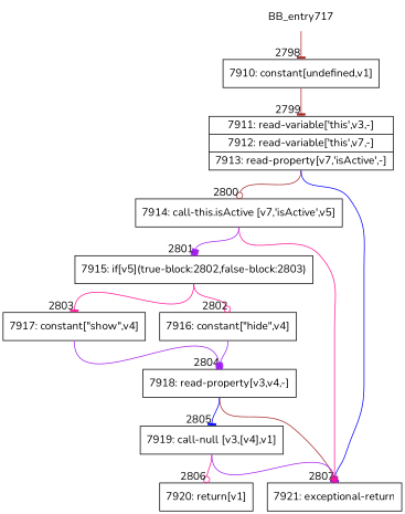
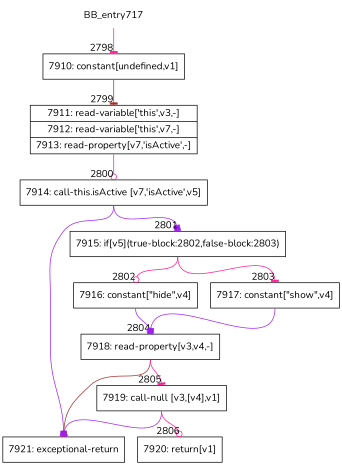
  digraph {
    fontname=Nunito
    rankdir=TD
    node [fontname=Nunito shape=record]
    edge [arrowhead=odot color=deeppink fontname=Nunito headport=n tailport=s]
    n1 [label=BB_entry717 shape=none]
    n2 [label="{7910: constant[undefined,v1]}"]
    n3 [label="{7911: read-variable['this',v3,-]|7912: read-variable['this',v7,-]|7913: read-property[v7,'isActive',-]}"]
    n4 [label="{7914: call-this.isActive [v7,'isActive',v5]}"]
    n5 [label="{7921: exceptional-return}"]
    n6 [label="{7915: if[v5](true-block:2802,false-block:2803)}"]
    n7 [label="{7916: constant[\"hide\",v4]}"]
    n8 [label="{7917: constant[\"show\",v4]}"]
    n9 [label="{7918: read-property[v3,v4,-]}"]
    n10 [label="{7919: call-null [v3,[v4],v1]}"]
    n11 [label="{7920: return[v1]}"]
-   n1 -> n2 [arrowhead=tee color=brown headlabel="    2798"]
+   n1 -> n2 [arrowhead=tee headlabel="    2798"]
    n2 -> n3 [arrowhead=tee color=brown headlabel="      2799"]
-   n3 -> n4 [color=brown headlabel="      2800"]
-   n3 -> n5 [arrowhead=tee color=blue headlabel="      2807"]
-   n4 -> n5 [arrowhead=box]
+   n3 -> n4 [headlabel="      2800"]
+   n4 -> n5 [arrowhead=box color=purple]
    n4 -> n6 [arrowhead=box color=purple headlabel="      2801"]
    n6 -> n7 [headlabel="      2802"]
    n6 -> n8 [arrowhead=tee headlabel="      2803"]
    n7 -> n9 [color=purple headlabel="      2804"]
    n8 -> n9 [arrowhead=box color=purple]
    n9 -> n5 [color=brown]
-   n9 -> n10 [arrowhead=tee color=blue headlabel="      2805"]
-   n10 -> n5 [color=purple]
+   n9 -> n10 [arrowhead=tee headlabel="      2805"]
+   n10 -> n5 [arrowhead=tee color=purple]
    n10 -> n11 [headlabel="      2806"]
  }
